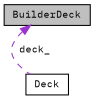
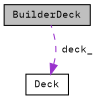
  digraph {
    fontname="IBM Plex Mono"
    node [color=black fontname="IBM Plex Mono" fontsize=10 shape=record style=filled]
    n1 [fillcolor=grey75 fontcolor=black height=0.2 label=BuilderDeck width=0.4]
    n2 [fillcolor=white height=0.2 label=Deck width=0.4]
-   n1 -> n2 [color=darkorchid3 dir=back fontname="IBM Plex Mono" fontsize=10 label=" deck_" labelfontname=Helvetica labelfontsize=10 style=dashed]
+   n2 -> n1 [color=darkorchid3 dir=back fontname="IBM Plex Mono" fontsize=10 label=" deck_" labelfontname=Helvetica labelfontsize=10 style=dashed]
  }
